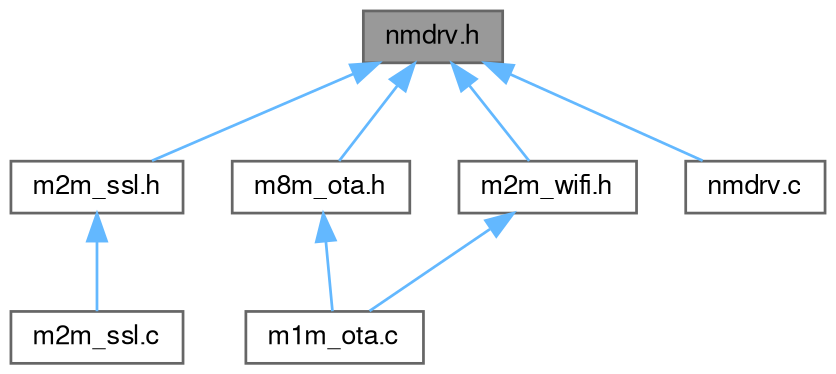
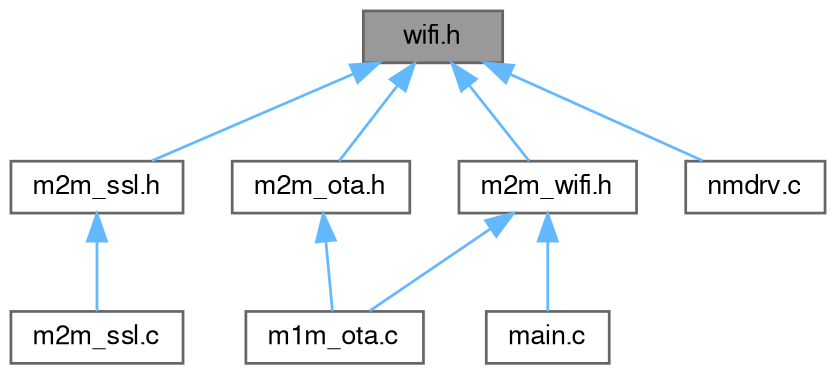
  digraph {
    node [color=grey40 fillcolor=white fontname=FreeSans fontsize=10 shape=box style=filled]
    edge [color=steelblue1 dir=back fontname=FreeSans fontsize=10 labelfontname=FreeSans labelfontsize=10 style=solid]
-   n1 [color=gray40 fillcolor=grey60 fontcolor=black height=0.2 label="nmdrv.h" width=0.4]
-   n2 [height=0.2 label="m8m_ota.h" width=0.4]
+   n1 [color=gray40 fillcolor=grey60 fontcolor=black height=0.2 label="wifi.h" width=0.4]
+   n2 [height=0.2 label="m2m_ota.h" width=0.4]
    n3 [height=0.2 label="m2m_ssl.h" width=0.4]
    n4 [height=0.2 label="m2m_wifi.h" width=0.4]
    n5 [height=0.2 label="nmdrv.c" width=0.4]
    n6 [height=0.2 label="m1m_ota.c" width=0.4]
    n7 [height=0.2 label="m2m_ssl.c" width=0.4]
+   n8 [height=0.2 label="main.c" width=0.4]
    n1 -> n2
    n1 -> n3
    n1 -> n4
    n1 -> n5
    n2 -> n6
    n3 -> n7
    n4 -> n6
+   n4 -> n8
  }
